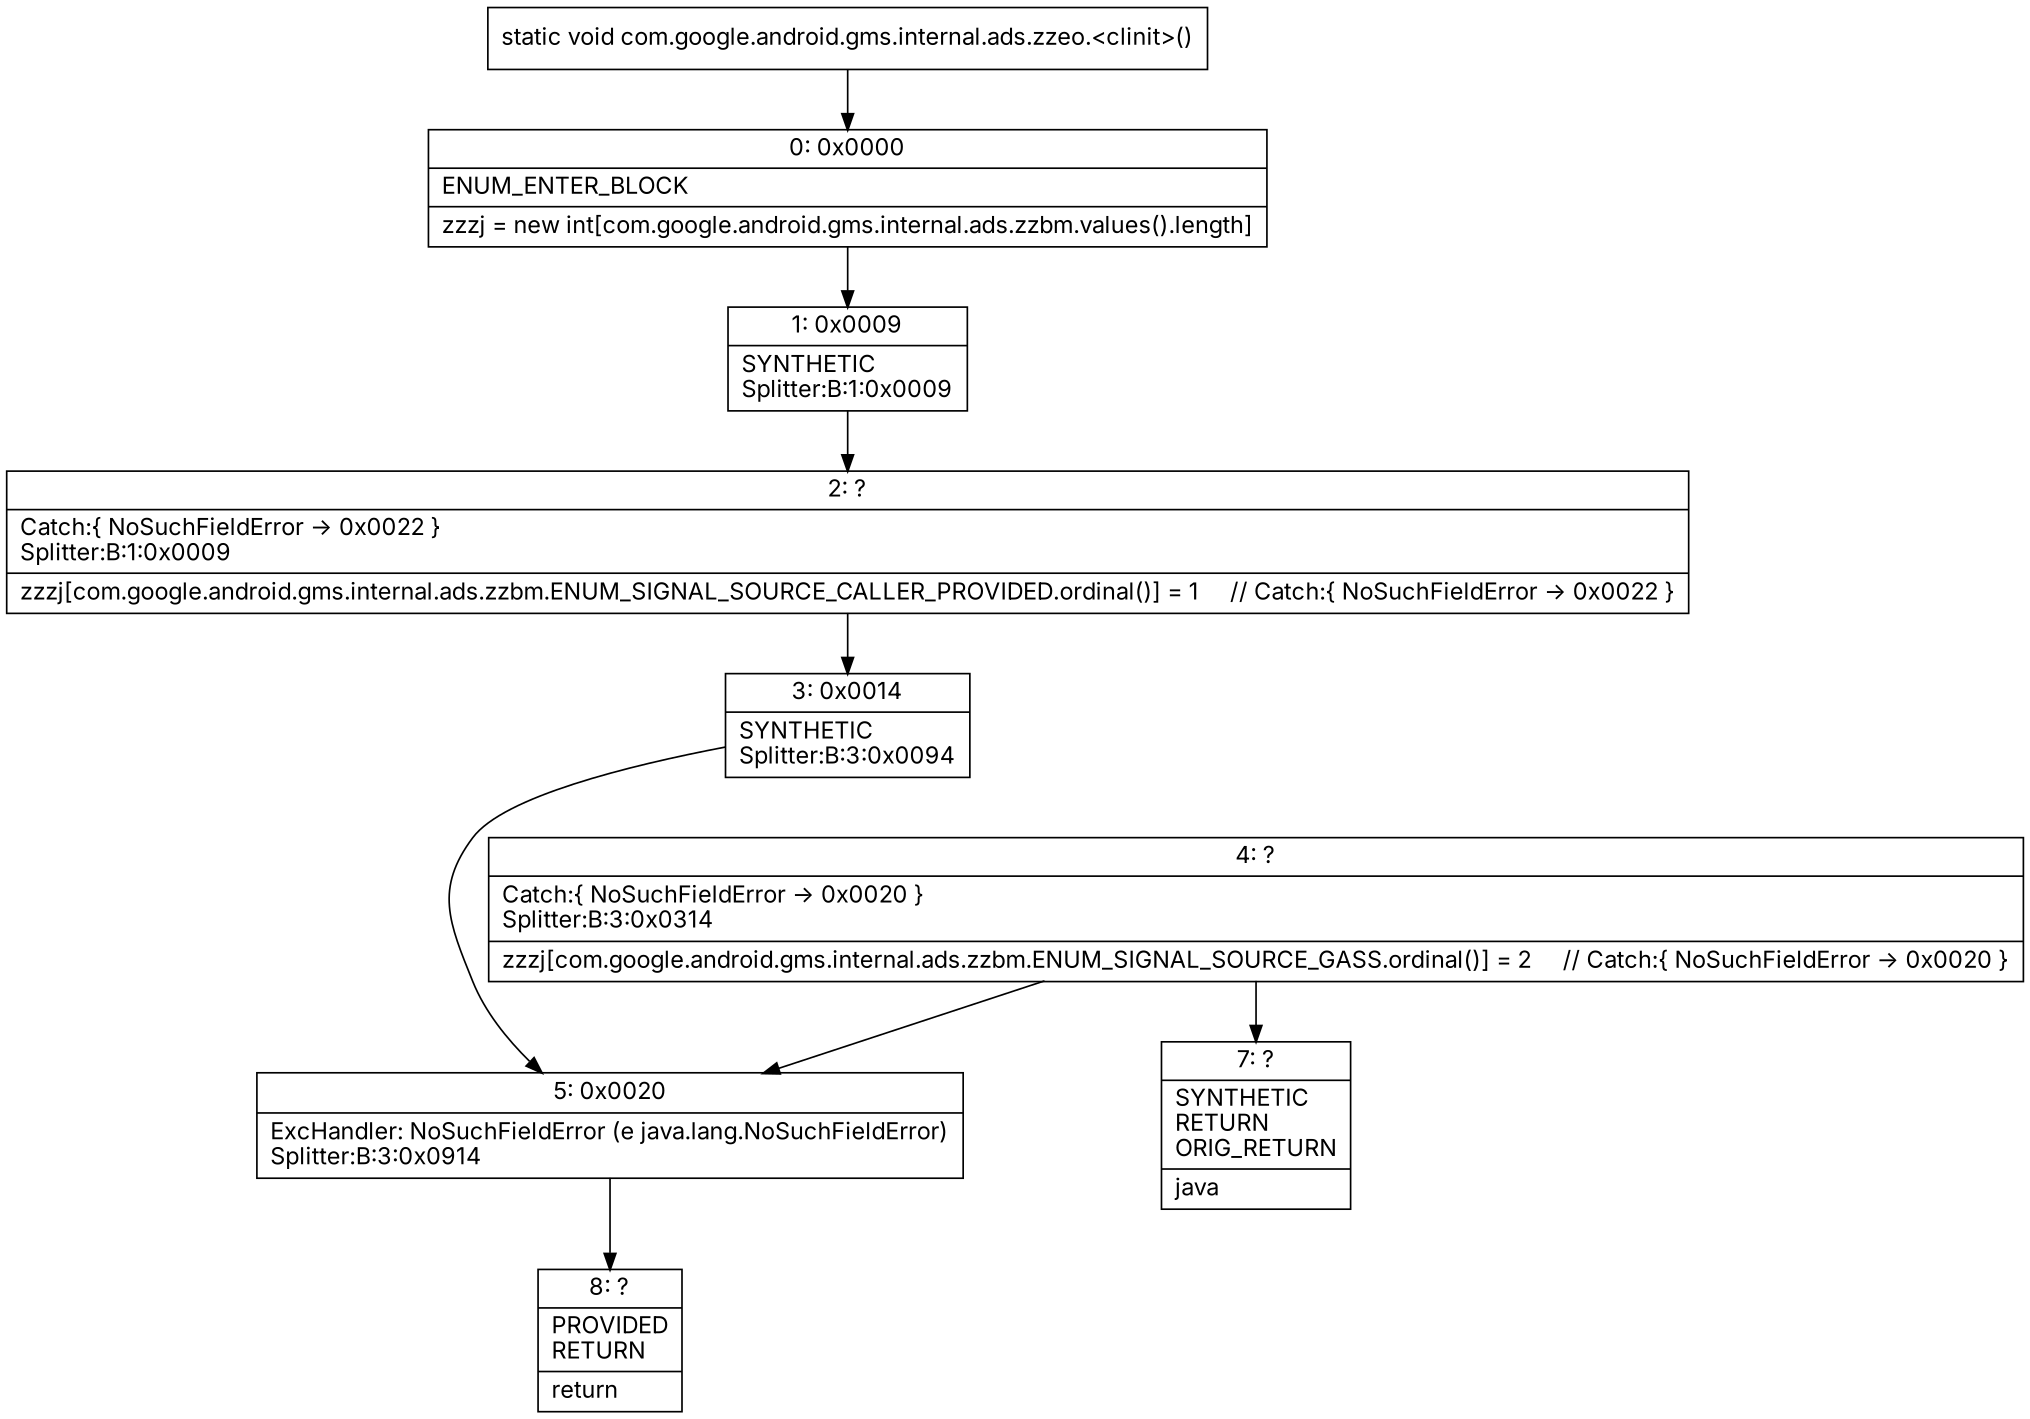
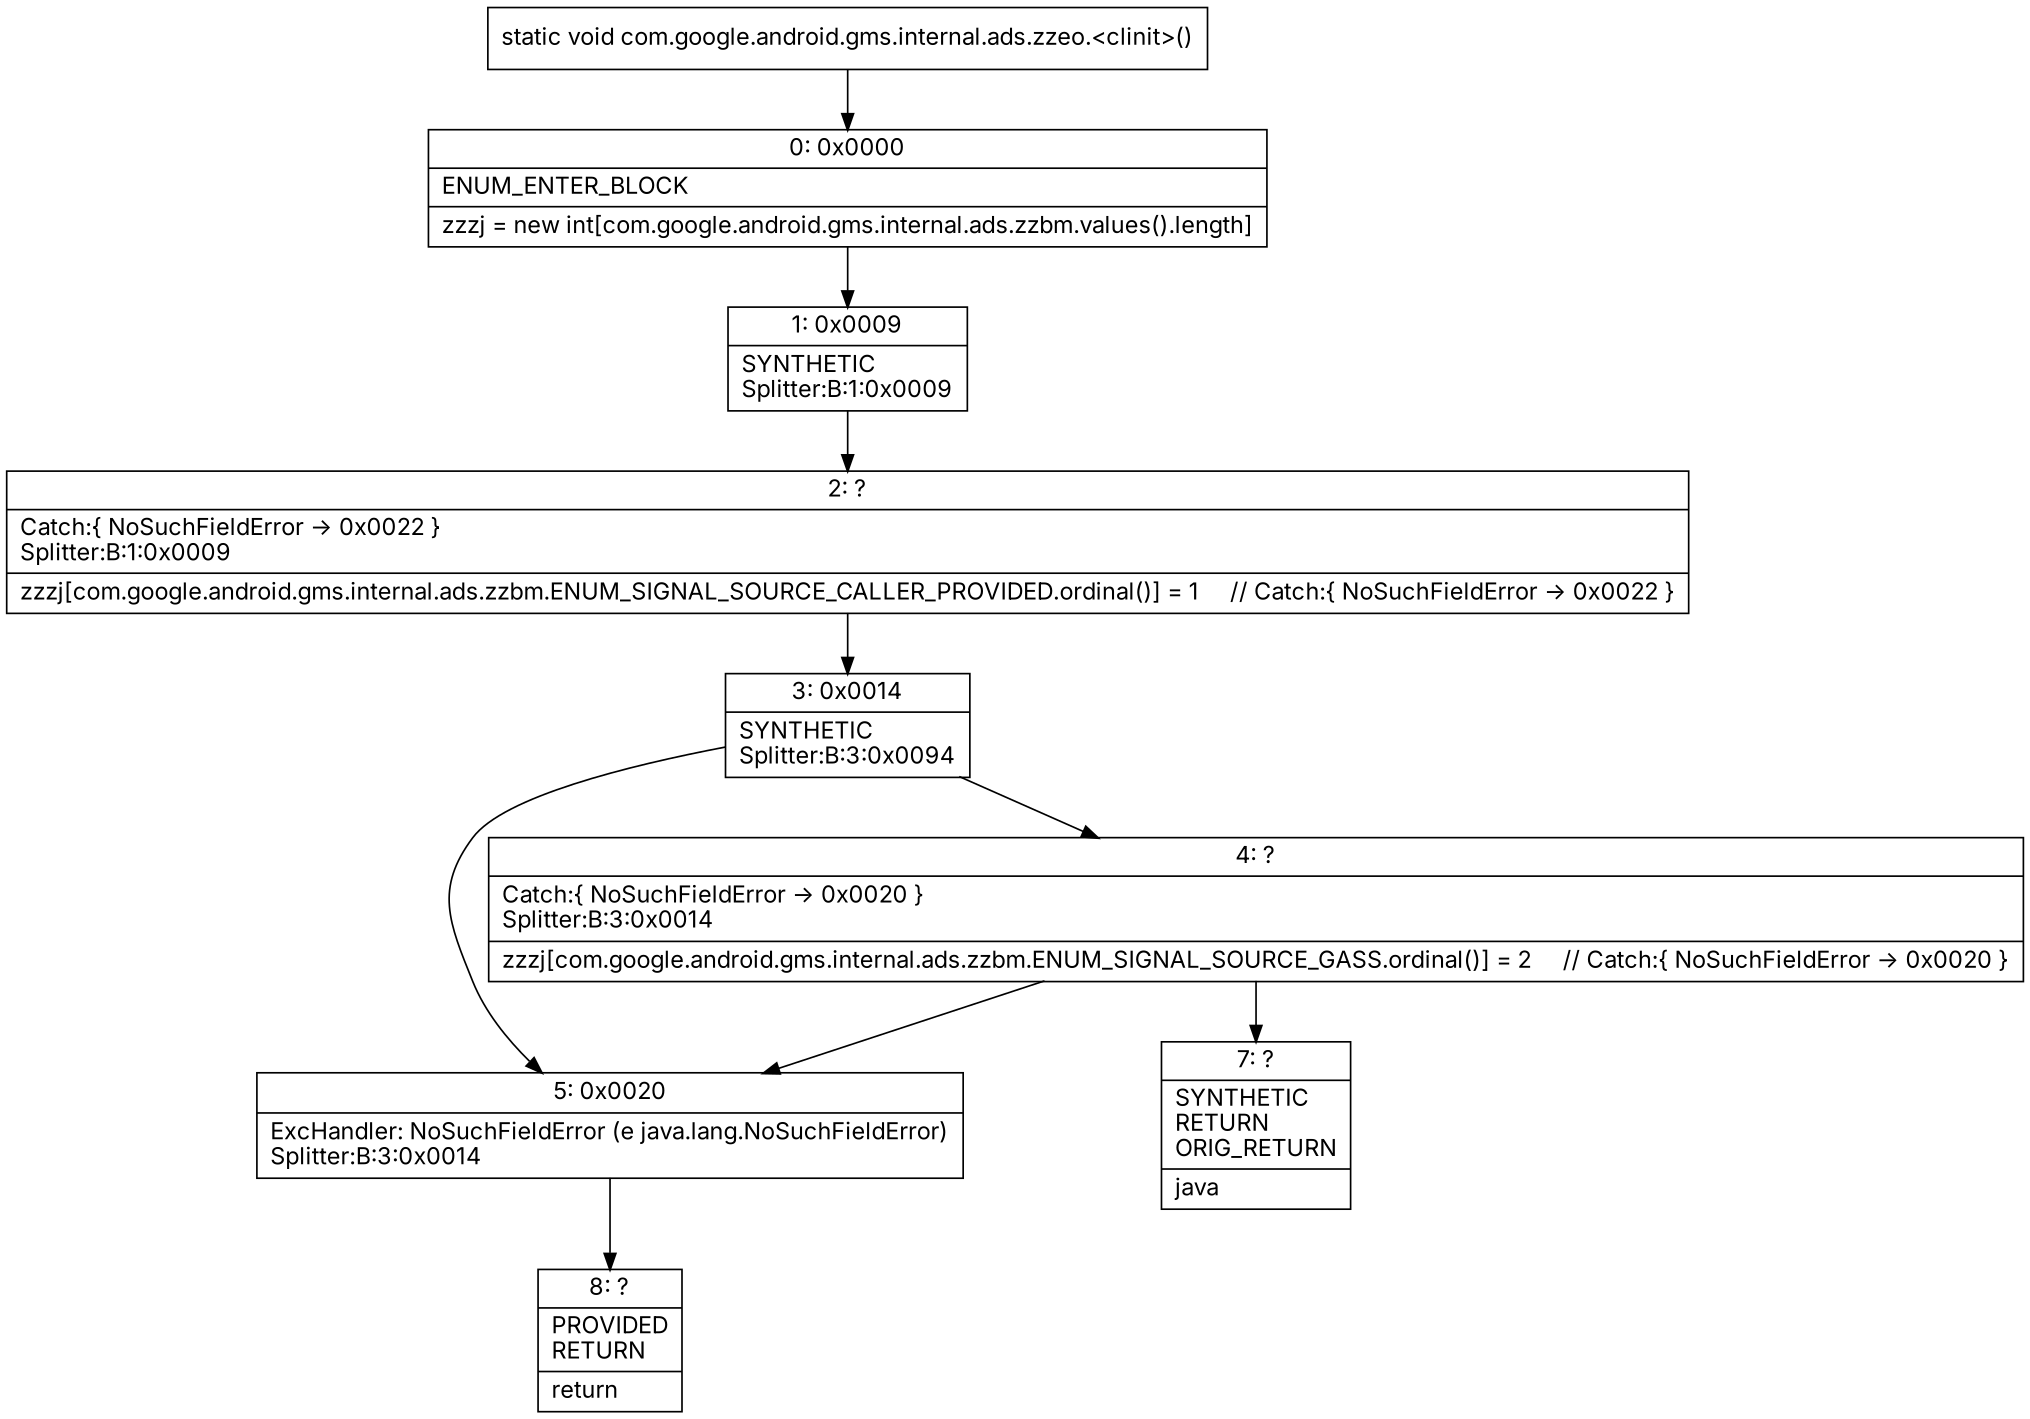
  digraph {
    fontname=Inter
    node [fontname=Inter shape=record]
    edge [fontname=Inter]
    n1 [label="{0\:\ 0x0000|ENUM_ENTER_BLOCK\l|zzzj = new int[com.google.android.gms.internal.ads.zzbm.values().length]\l}"]
    n2 [label="{1\:\ 0x0009|SYNTHETIC\lSplitter:B:1:0x0009\l}"]
    n3 [label="{2\:\ ?|Catch:\{ NoSuchFieldError \-\> 0x0022 \}\lSplitter:B:1:0x0009\l|zzzj[com.google.android.gms.internal.ads.zzbm.ENUM_SIGNAL_SOURCE_CALLER_PROVIDED.ordinal()] = 1     \/\/ Catch:\{ NoSuchFieldError \-\> 0x0022 \}\l}"]
    n4 [label="{3\:\ 0x0014|SYNTHETIC\lSplitter:B:3:0x0094\l}"]
-   n5 [label="{4\:\ ?|Catch:\{ NoSuchFieldError \-\> 0x0020 \}\lSplitter:B:3:0x0314\l|zzzj[com.google.android.gms.internal.ads.zzbm.ENUM_SIGNAL_SOURCE_GASS.ordinal()] = 2     \/\/ Catch:\{ NoSuchFieldError \-\> 0x0020 \}\l}"]
-   n6 [label="{5\:\ 0x0020|ExcHandler: NoSuchFieldError (e java.lang.NoSuchFieldError)\lSplitter:B:3:0x0914\l}"]
+   n5 [label="{4\:\ ?|Catch:\{ NoSuchFieldError \-\> 0x0020 \}\lSplitter:B:3:0x0014\l|zzzj[com.google.android.gms.internal.ads.zzbm.ENUM_SIGNAL_SOURCE_GASS.ordinal()] = 2     \/\/ Catch:\{ NoSuchFieldError \-\> 0x0020 \}\l}"]
+   n6 [label="{5\:\ 0x0020|ExcHandler: NoSuchFieldError (e java.lang.NoSuchFieldError)\lSplitter:B:3:0x0014\l}"]
    n7 [label="{7\:\ ?|SYNTHETIC\lRETURN\lORIG_RETURN\l|java\l}"]
    n8 [label="{8\:\ ?|PROVIDED\lRETURN\l|return\l}"]
    n9 [label="{static void com.google.android.gms.internal.ads.zzeo.\<clinit\>() }"]
    n1 -> n2
    n2 -> n3
    n3 -> n4
+   n4 -> n5
    n4 -> n6
    n5 -> n6
    n5 -> n7
    n6 -> n8
    n9 -> n1
  }
